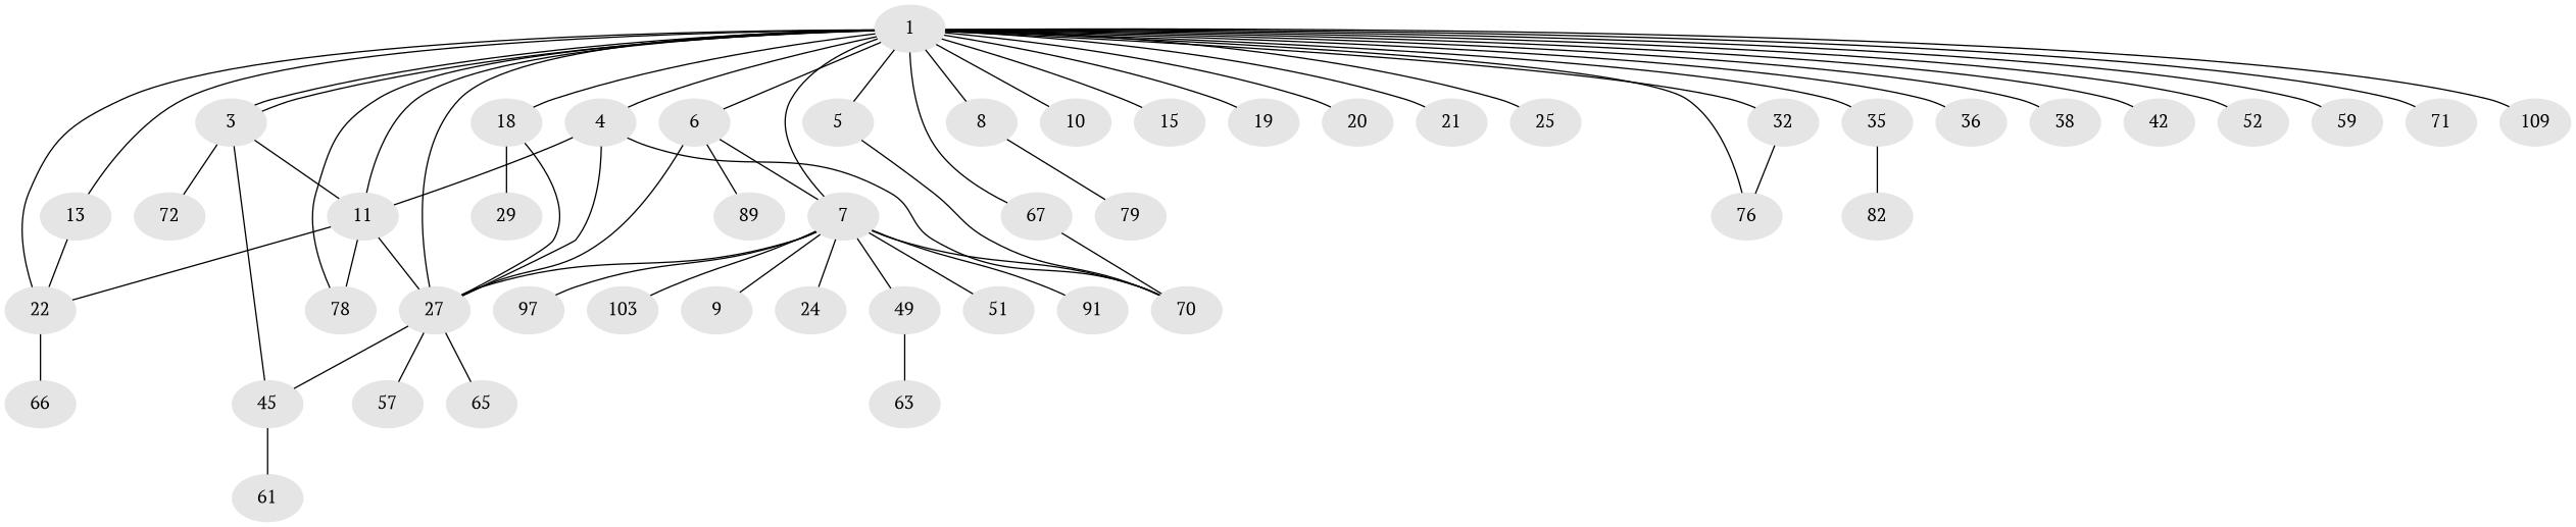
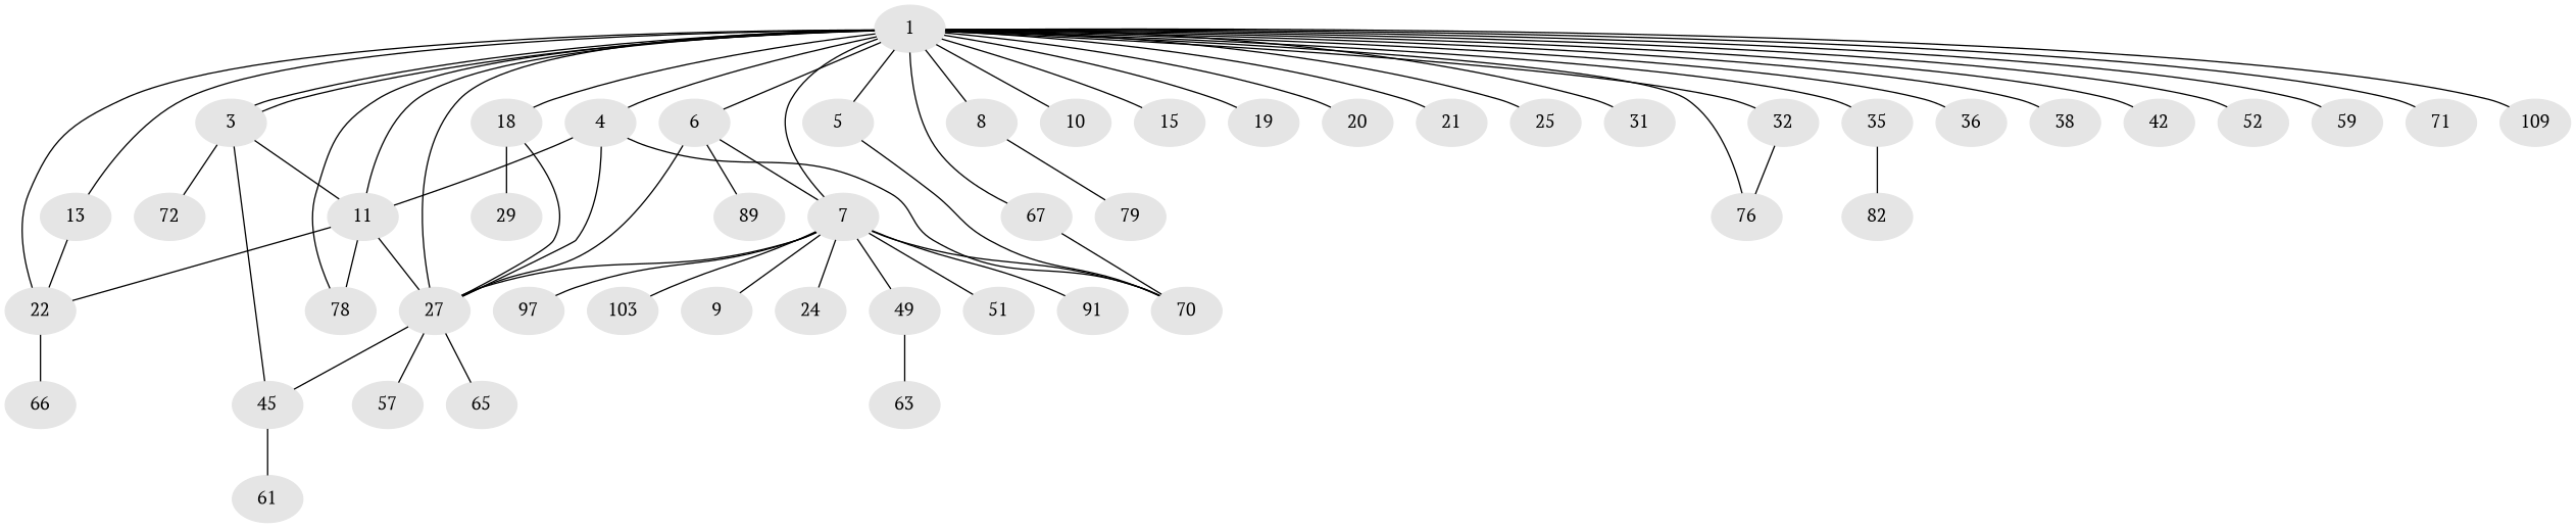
  graph {
    fontname="PT Serif"
    node [color=gray90 fontname="PT Serif" style=filled]
    edge [fontname="PT Serif"]
    1 [super="+73+47+2"]
    3 [super="+101+60"]
    4 [super="+68+30"]
    5 [super="+64"]
    6 [super="+55+74"]
    7
    8
    10
    11 [super="+50+88+123+34"]
    13
    15 [super="+46"]
    18 [super="+28"]
    19
    20
    21
    22 [super="+26+23"]
    25
    27 [super="+75+44+118+107+110+40+56"]
+   31
    32 [super="+96"]
    35 [super="+58+53"]
    36
    38
    42
    52
    59
    67 [super="+102"]
    71
    76 [super="+115"]
    78
    109 [super="+121"]
    45
    72
    70 [super="+83"]
    n35 [label=89]
    9
    24
    49
    51
    91
    97
    103
    79
    29
    66
    57
    65
    82 [super="+113+124"]
    61
    63
    1 -- 3
    1 -- 3
    1 -- 4
    1 -- 5 [weight=5]
    1 -- 6 [weight=3]
    1 -- 7
    1 -- 8
    1 -- 10 [weight=2]
    1 -- 11 [weight=3]
    1 -- 13
    1 -- 15 [weight=2]
    1 -- 18
    1 -- 19
    1 -- 20
    1 -- 21
    1 -- 22 [weight=2]
    1 -- 25
    1 -- 27 [weight=2]
+   1 -- 31
    1 -- 32
    1 -- 35 [weight=2]
    1 -- 36
    1 -- 38
    1 -- 42 [weight=2]
    1 -- 52
    1 -- 59
    1 -- 67
    1 -- 71
    1 -- 76
    1 -- 78
    1 -- 109
    3 -- 11
    3 -- 45
    3 -- 72
    4 -- 11
    4 -- 27
    4 -- 70
    5 -- 70
    6 -- 7 [weight=2]
    6 -- 27
    6 -- n35
    7 -- 27
    7 -- 70
    7 -- 9
    7 -- 24
    7 -- 49
    7 -- 51
    7 -- 91
    7 -- 97
    7 -- 103
    8 -- 79
    11 -- 22
    11 -- 27
    11 -- 78 [weight=2]
    13 -- 22
    18 -- 27
    18 -- 29
    22 -- 66
    27 -- 45
    27 -- 57
    27 -- 65
    32 -- 76
    35 -- 82
    67 -- 70
    45 -- 61
    49 -- 63
  }
